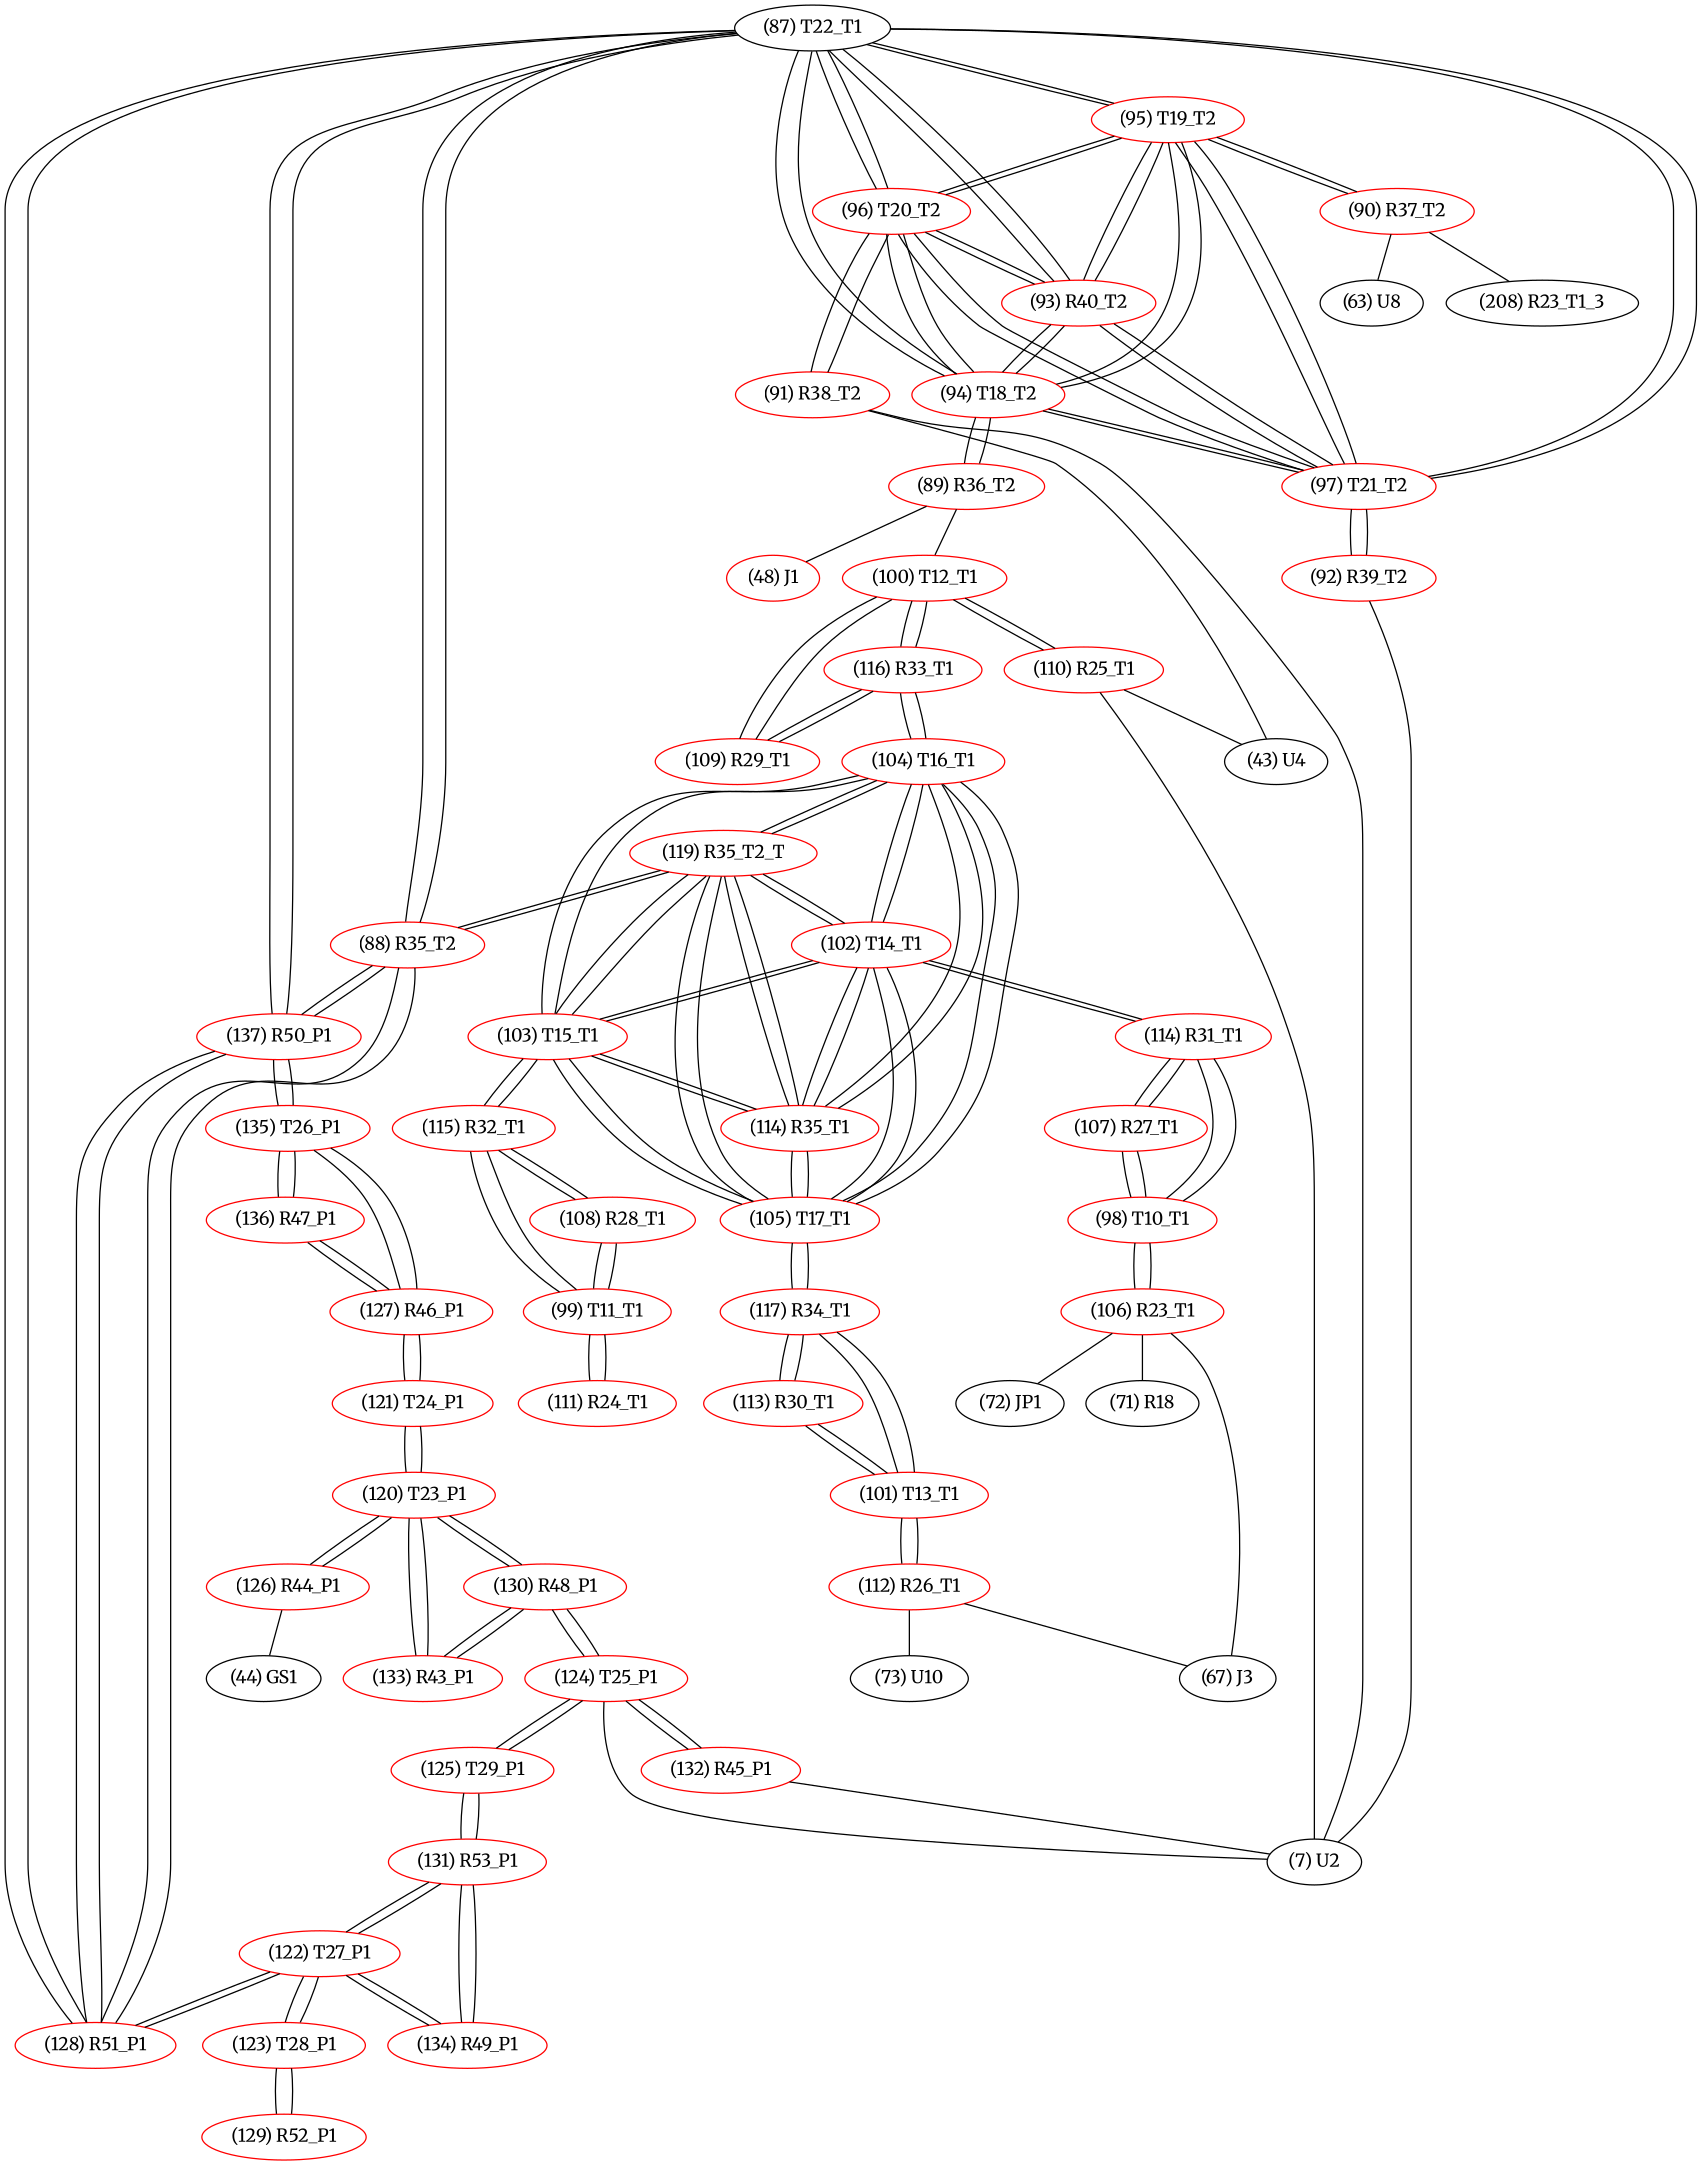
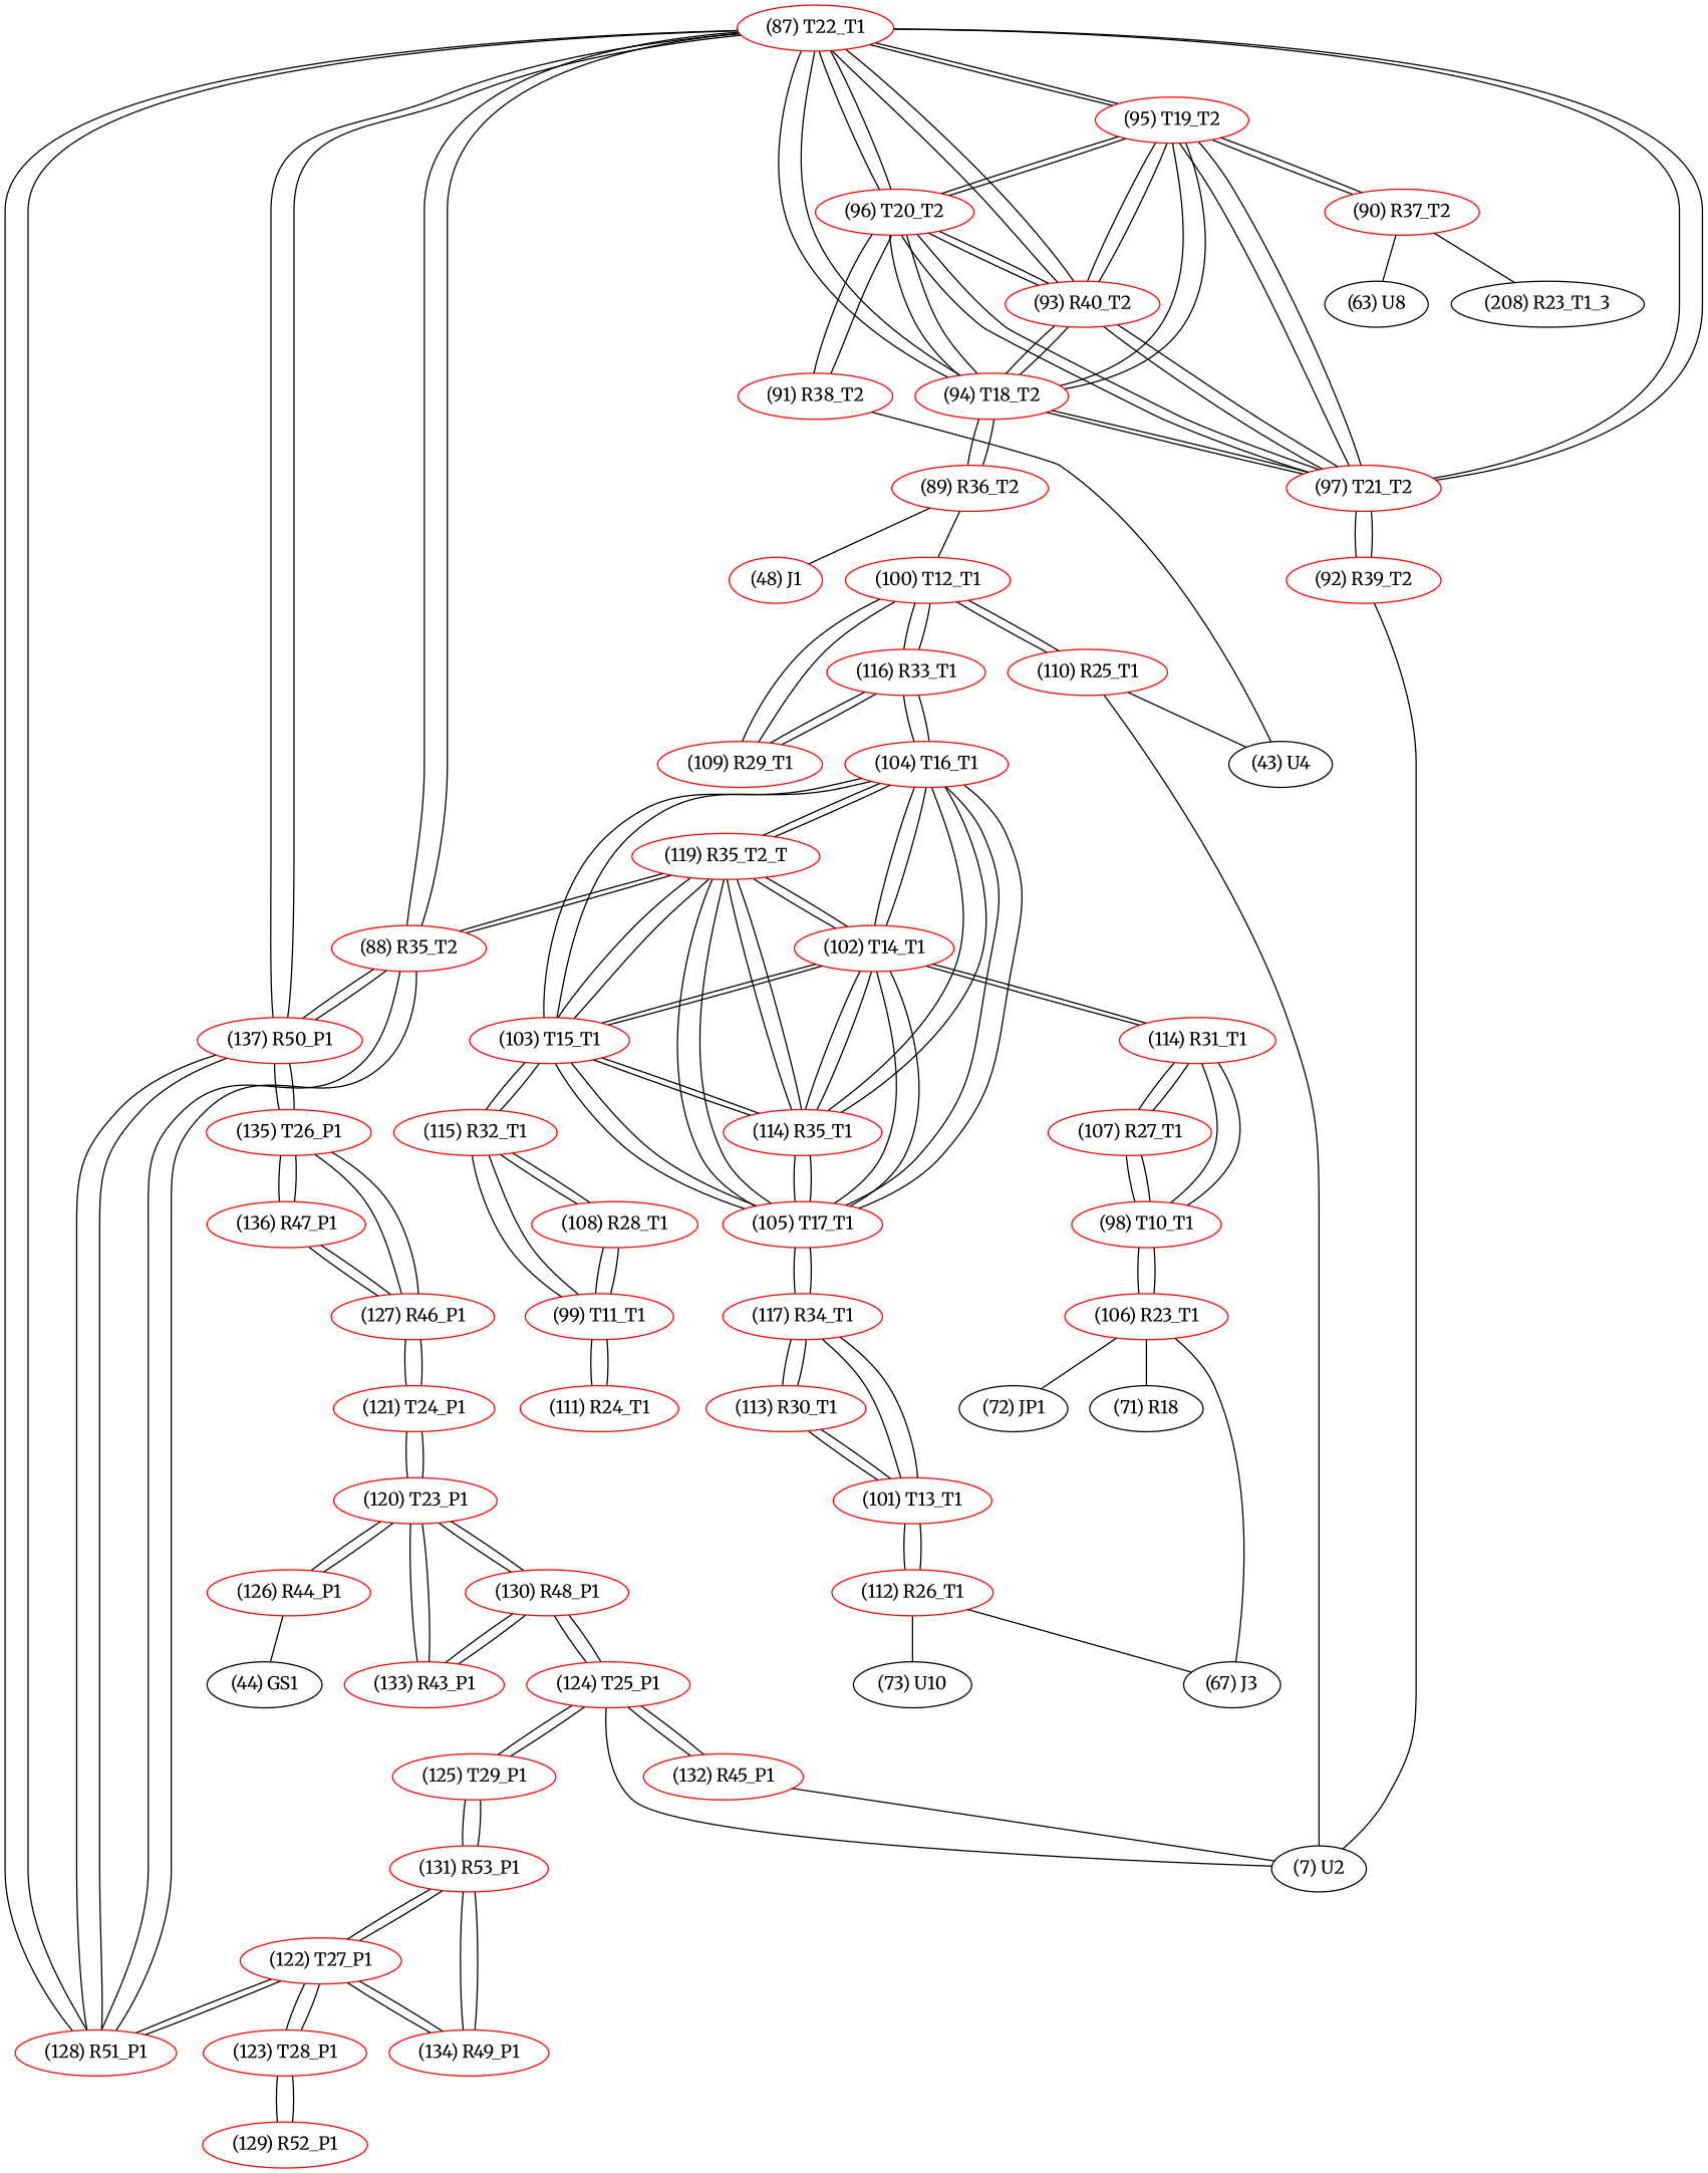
  graph {
    fontname=Merriweather
    node [color=red fontname=Merriweather]
    edge [fontname=Merriweather]
-   n1 [color=black label="(87) T22_T1"]
+   n1 [label="(87) T22_T1"]
    n2 [label="(95) T19_T2"]
    n3 [label="(96) T20_T2"]
    n4 [label="(97) T21_T2"]
    n5 [label="(94) T18_T2"]
    n6 [label="(93) R40_T2"]
    n7 [label="(128) R51_P1"]
    n8 [label="(137) R50_P1"]
    n9 [label="(88) R35_T2"]
    n10 [label="(90) R37_T2"]
    n11 [label="(91) R38_T2"]
    n12 [label="(92) R39_T2"]
    n13 [label="(89) R36_T2"]
    n14 [label="(122) T27_P1"]
    n15 [label="(135) T26_P1"]
    n16 [label="(119) R35_T2_T"]
    n17 [label="(63) U8" color=""]
    n18 [label="(208) R23_T1_3" color=""]
    n19 [label="(7) U2" color=""]
    n20 [label="(43) U4" color=""]
    n21 [label="(48) J1"]
    n22 [label="(100) T12_T1"]
    n23 [label="(123) T28_P1"]
    n24 [label="(131) R53_P1"]
    n25 [label="(134) R49_P1"]
    n26 [label="(127) R46_P1"]
    n27 [label="(136) R47_P1"]
    n28 [label="(102) T14_T1"]
    n29 [label="(103) T15_T1"]
    n30 [label="(104) T16_T1"]
    n31 [label="(105) T17_T1"]
    n32 [label="(114) R35_T1"]
    n33 [label="(114) R31_T1"]
    n34 [label="(115) R32_T1"]
    n35 [label="(116) R33_T1"]
    n36 [label="(117) R34_T1"]
    n37 [label="(98) T10_T1"]
    n38 [label="(106) R23_T1"]
    n39 [label="(107) R27_T1"]
    n40 [label="(72) JP1" color=""]
    n41 [label="(71) R18" color=""]
    n42 [label="(67) J3" color=""]
    n43 [label="(73) U10" color=""]
    n44 [label="(99) T11_T1"]
    n45 [label="(111) R24_T1"]
    n46 [label="(108) R28_T1"]
    n47 [label="(109) R29_T1"]
    n48 [label="(110) R25_T1"]
    n49 [label="(101) T13_T1"]
    n50 [label="(113) R30_T1"]
    n51 [label="(112) R26_T1"]
    n52 [label="(120) T23_P1"]
    n53 [label="(130) R48_P1"]
    n54 [label="(133) R43_P1"]
    n55 [label="(121) T24_P1"]
    n56 [label="(126) R44_P1"]
    n57 [label="(124) T25_P1"]
    n58 [label="(44) GS1" color=""]
    n59 [label="(125) T29_P1"]
    n60 [label="(132) R45_P1"]
    n61 [label="(129) R52_P1"]
    n1 -- n2
    n1 -- n3
    n1 -- n4
    n1 -- n5
    n1 -- n6
    n1 -- n7
    n1 -- n8
    n1 -- n9
    n2 -- n1
    n2 -- n3
    n2 -- n4
    n2 -- n5
    n2 -- n6
    n2 -- n10
    n3 -- n1
    n3 -- n2
    n3 -- n4
    n3 -- n5
    n3 -- n6
    n3 -- n11
    n4 -- n1
    n4 -- n2
    n4 -- n3
    n4 -- n5
    n4 -- n6
    n4 -- n12
    n5 -- n1
    n5 -- n2
    n5 -- n3
    n5 -- n4
    n5 -- n6
    n5 -- n13
    n6 -- n1
    n6 -- n2
    n6 -- n3
    n6 -- n4
    n6 -- n5
    n7 -- n1
    n7 -- n8
    n7 -- n9
    n7 -- n14
    n8 -- n1
    n8 -- n7
    n8 -- n9
    n8 -- n15
    n9 -- n1
    n9 -- n7
    n9 -- n8
    n9 -- n16
    n10 -- n2
    n10 -- n17
    n10 -- n18
    n11 -- n3
-   n11 -- n19
    n11 -- n20
    n12 -- n4
    n12 -- n19
    n13 -- n5
    n13 -- n21
    n13 -- n22
    n14 -- n7
    n14 -- n23
    n14 -- n24
    n14 -- n25
    n15 -- n8
    n15 -- n26
    n15 -- n27
    n16 -- n9
    n16 -- n28
    n16 -- n29
    n16 -- n30
    n16 -- n31
    n16 -- n32
    n22 -- n35
    n22 -- n47
    n22 -- n48
    n23 -- n14
    n23 -- n61
    n24 -- n14
    n24 -- n25
    n24 -- n59
    n25 -- n14
    n25 -- n24
    n26 -- n15
    n26 -- n27
    n26 -- n55
    n27 -- n15
    n27 -- n26
    n28 -- n16
    n28 -- n29
    n28 -- n30
    n28 -- n31
    n28 -- n32
    n28 -- n33
    n29 -- n16
    n29 -- n28
    n29 -- n30
    n29 -- n31
    n29 -- n32
    n29 -- n34
    n30 -- n16
    n30 -- n28
    n30 -- n29
    n30 -- n31
    n30 -- n32
    n30 -- n35
    n31 -- n16
    n31 -- n28
    n31 -- n29
    n31 -- n30
    n31 -- n32
    n31 -- n36
    n32 -- n16
    n32 -- n28
    n32 -- n29
    n32 -- n30
    n32 -- n31
    n33 -- n28
    n33 -- n37
    n33 -- n39
    n34 -- n29
    n34 -- n44
    n34 -- n46
    n35 -- n22
    n35 -- n30
    n35 -- n47
    n36 -- n31
    n36 -- n49
    n36 -- n50
    n37 -- n33
    n37 -- n38
    n37 -- n39
    n38 -- n37
    n38 -- n40
    n38 -- n41
    n38 -- n42
    n39 -- n33
    n39 -- n37
    n44 -- n34
    n44 -- n45
    n44 -- n46
    n45 -- n44
    n46 -- n34
    n46 -- n44
    n47 -- n22
    n47 -- n35
    n48 -- n19
    n48 -- n20
    n48 -- n22
    n49 -- n36
    n49 -- n50
    n49 -- n51
    n50 -- n36
    n50 -- n49
    n51 -- n42
    n51 -- n43
    n51 -- n49
    n52 -- n53
    n52 -- n54
    n52 -- n55
    n52 -- n56
    n53 -- n52
    n53 -- n54
    n53 -- n57
    n54 -- n52
    n54 -- n53
    n55 -- n26
    n55 -- n52
    n56 -- n52
    n56 -- n58
    n57 -- n19
    n57 -- n53
    n57 -- n59
    n57 -- n60
    n59 -- n24
    n59 -- n57
    n60 -- n19
    n60 -- n57
    n61 -- n23
  }
